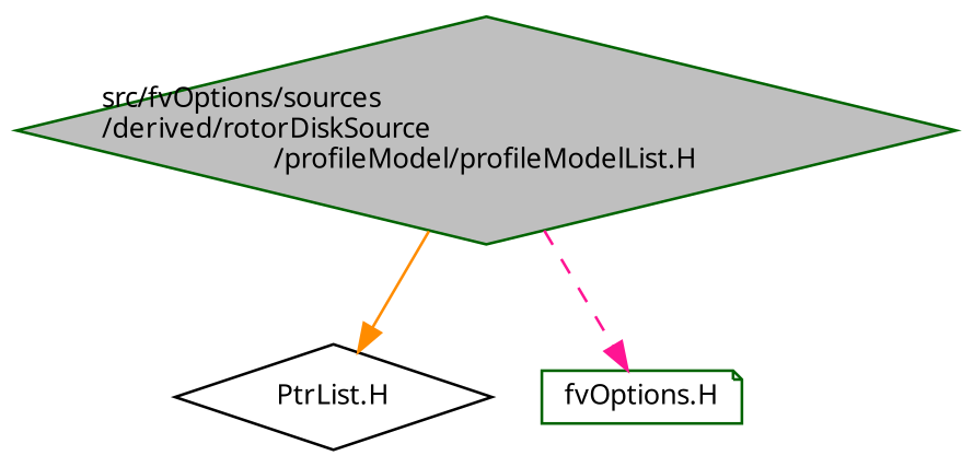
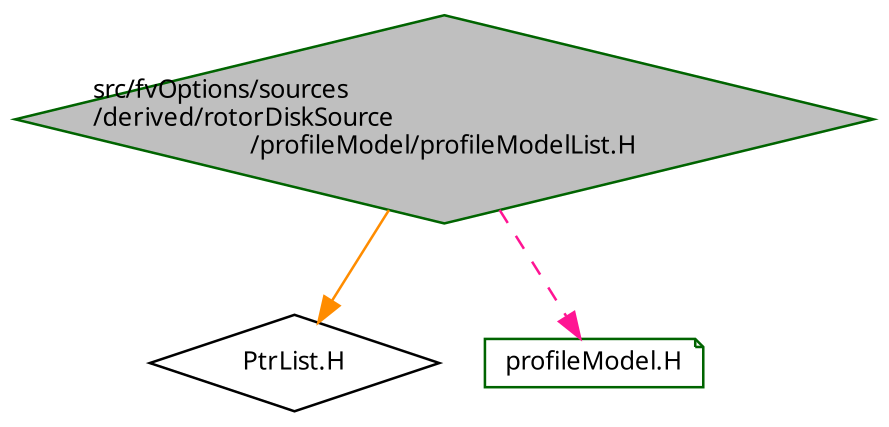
  digraph {
    fontname="Noto Sans"
    node [color=darkgreen fontname="Noto Sans" fontsize=10 shape=diamond]
    edge [fontname="Noto Sans" fontsize=10 labelfontname=Helvetica labelfontsize=10]
    n1 [fillcolor=grey75 fontcolor=black height=0.2 label="src/fvOptions/sources\l/derived/rotorDiskSource\l/profileModel/profileModelList.H" style=filled width=0.4]
    n2 [color=black height=0.2 label="PtrList.H" width=0.4]
-   n3 [height=0.2 label="fvOptions.H" shape=note width=0.4]
+   n3 [height=0.2 label="profileModel.H" shape=note width=0.4]
    n1 -> n2 [color=darkorange style=solid]
    n1 -> n3 [color=deeppink style=dashed]
  }
